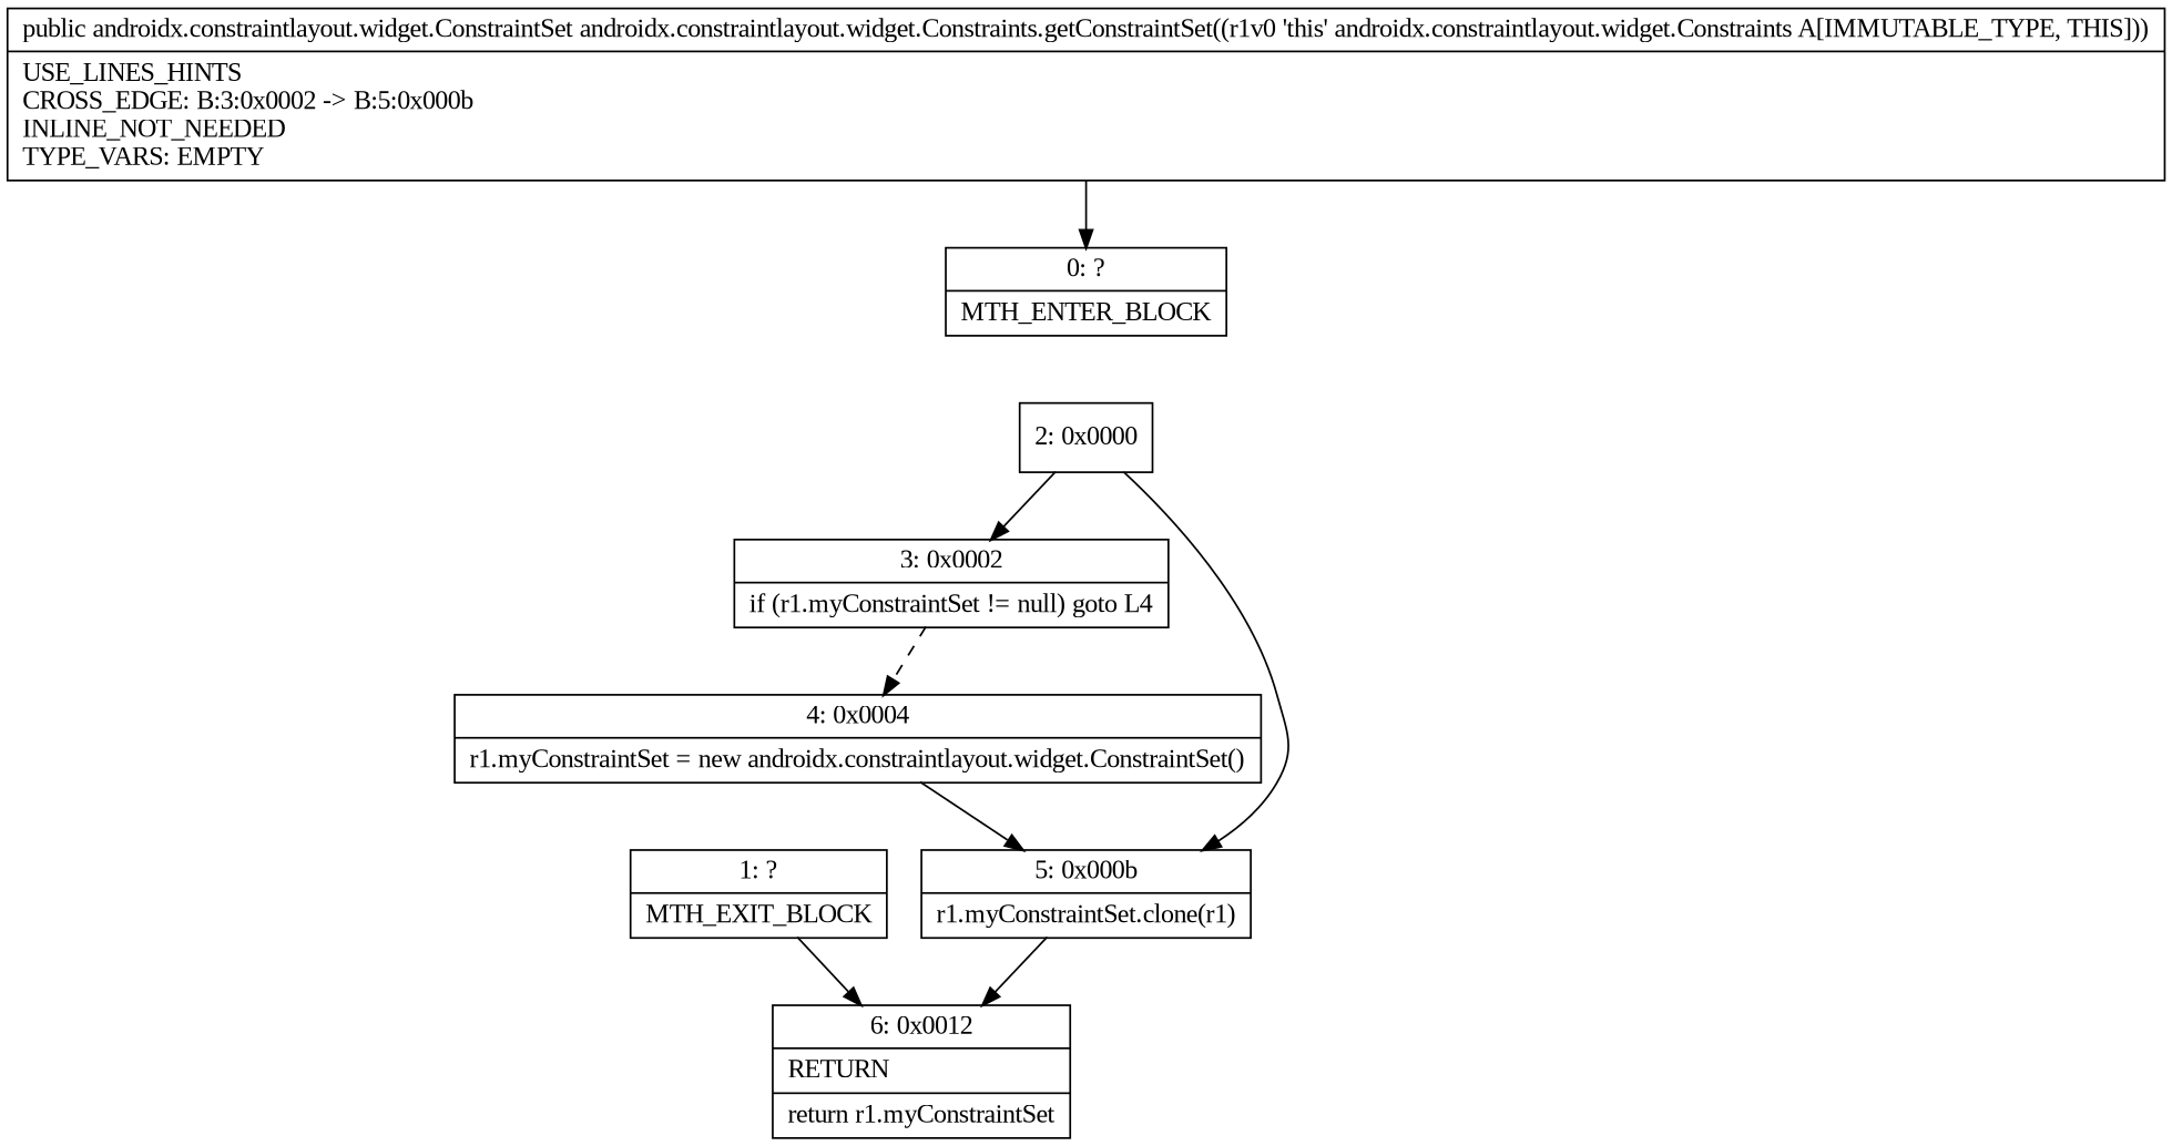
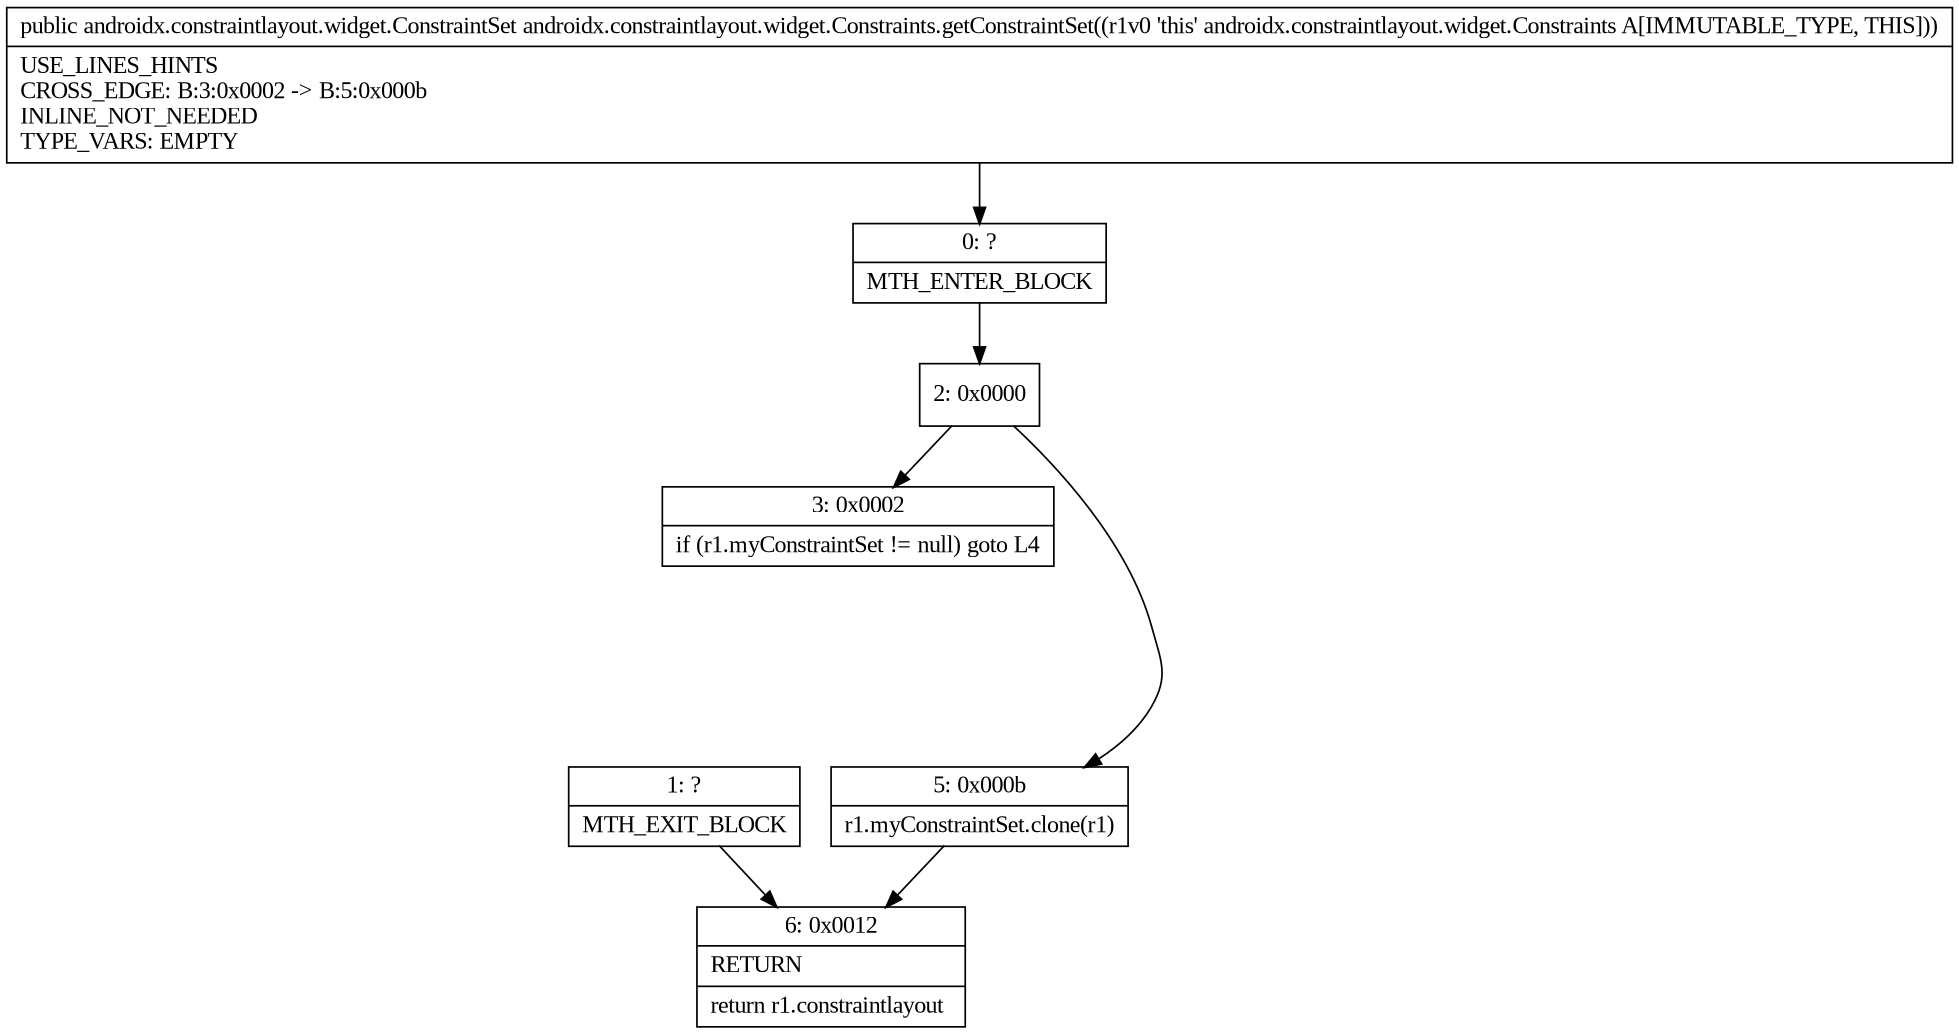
  digraph {
    fontname="Liberation Serif"
    node [fontname="Liberation Serif" shape=record]
    edge [fontname="Liberation Serif"]
    n1 [label="{0\:\ ?|MTH_ENTER_BLOCK\l}"]
    n2 [label="{2\:\ 0x0000}"]
    n3 [label="{3\:\ 0x0002|if (r1.myConstraintSet != null) goto L4\l}"]
    n4 [label="{5\:\ 0x000b|r1.myConstraintSet.clone(r1)\l}"]
-   n5 [label="{4\:\ 0x0004|r1.myConstraintSet = new androidx.constraintlayout.widget.ConstraintSet()\l}"]
-   n6 [label="{6\:\ 0x0012|RETURN\l|return r1.myConstraintSet\l}"]
+   n6 [label="{6\:\ 0x0012|RETURN\l|return r1.constraintlayout\l}"]
    n7 [label="{1\:\ ?|MTH_EXIT_BLOCK\l}"]
    n8 [label="{public androidx.constraintlayout.widget.ConstraintSet androidx.constraintlayout.widget.Constraints.getConstraintSet((r1v0 'this' androidx.constraintlayout.widget.Constraints A[IMMUTABLE_TYPE, THIS]))  | USE_LINES_HINTS\lCROSS_EDGE: B:3:0x0002 \-\> B:5:0x000b\lINLINE_NOT_NEEDED\lTYPE_VARS: EMPTY\l}"]
+   n1 -> n2
    n2 -> n3
    n2 -> n4
-   n3 -> n5 [style=dashed]
    n4 -> n6
-   n5 -> n4
    n7 -> n6
    n8 -> n1
  }
